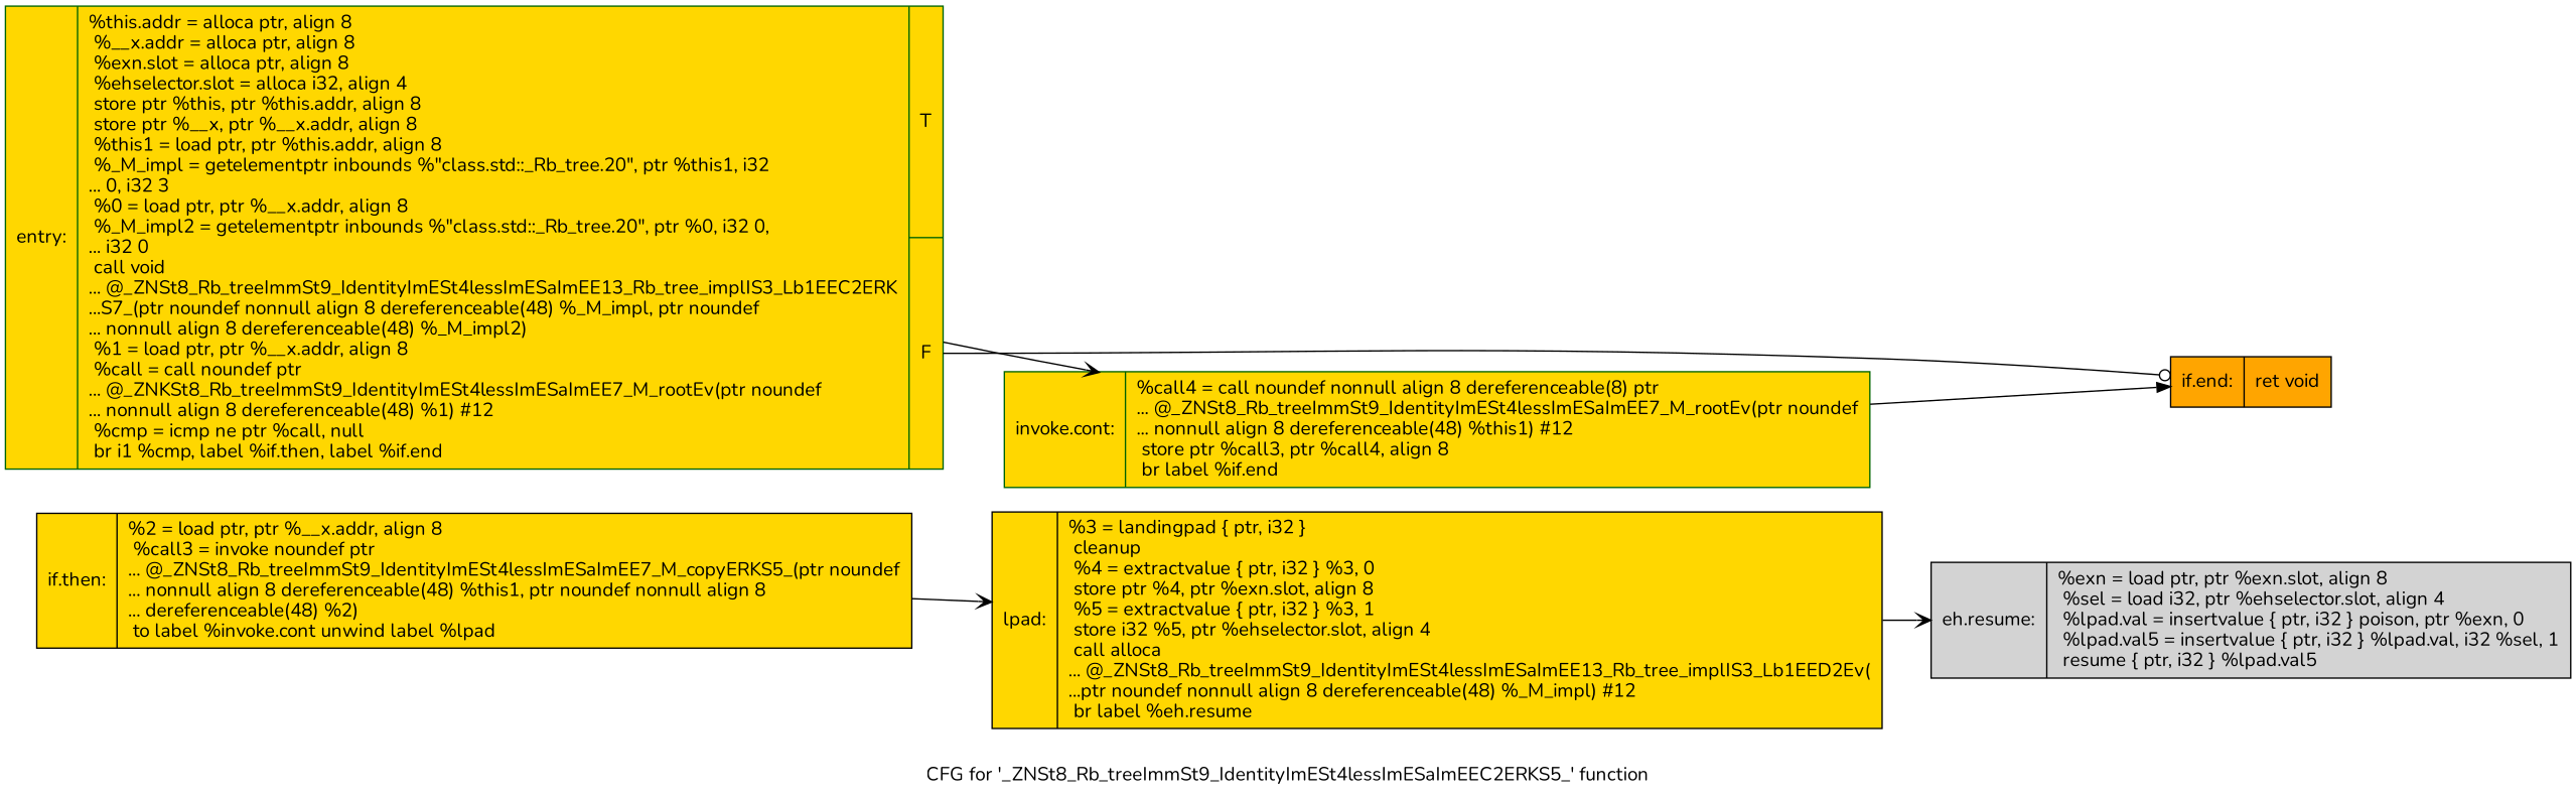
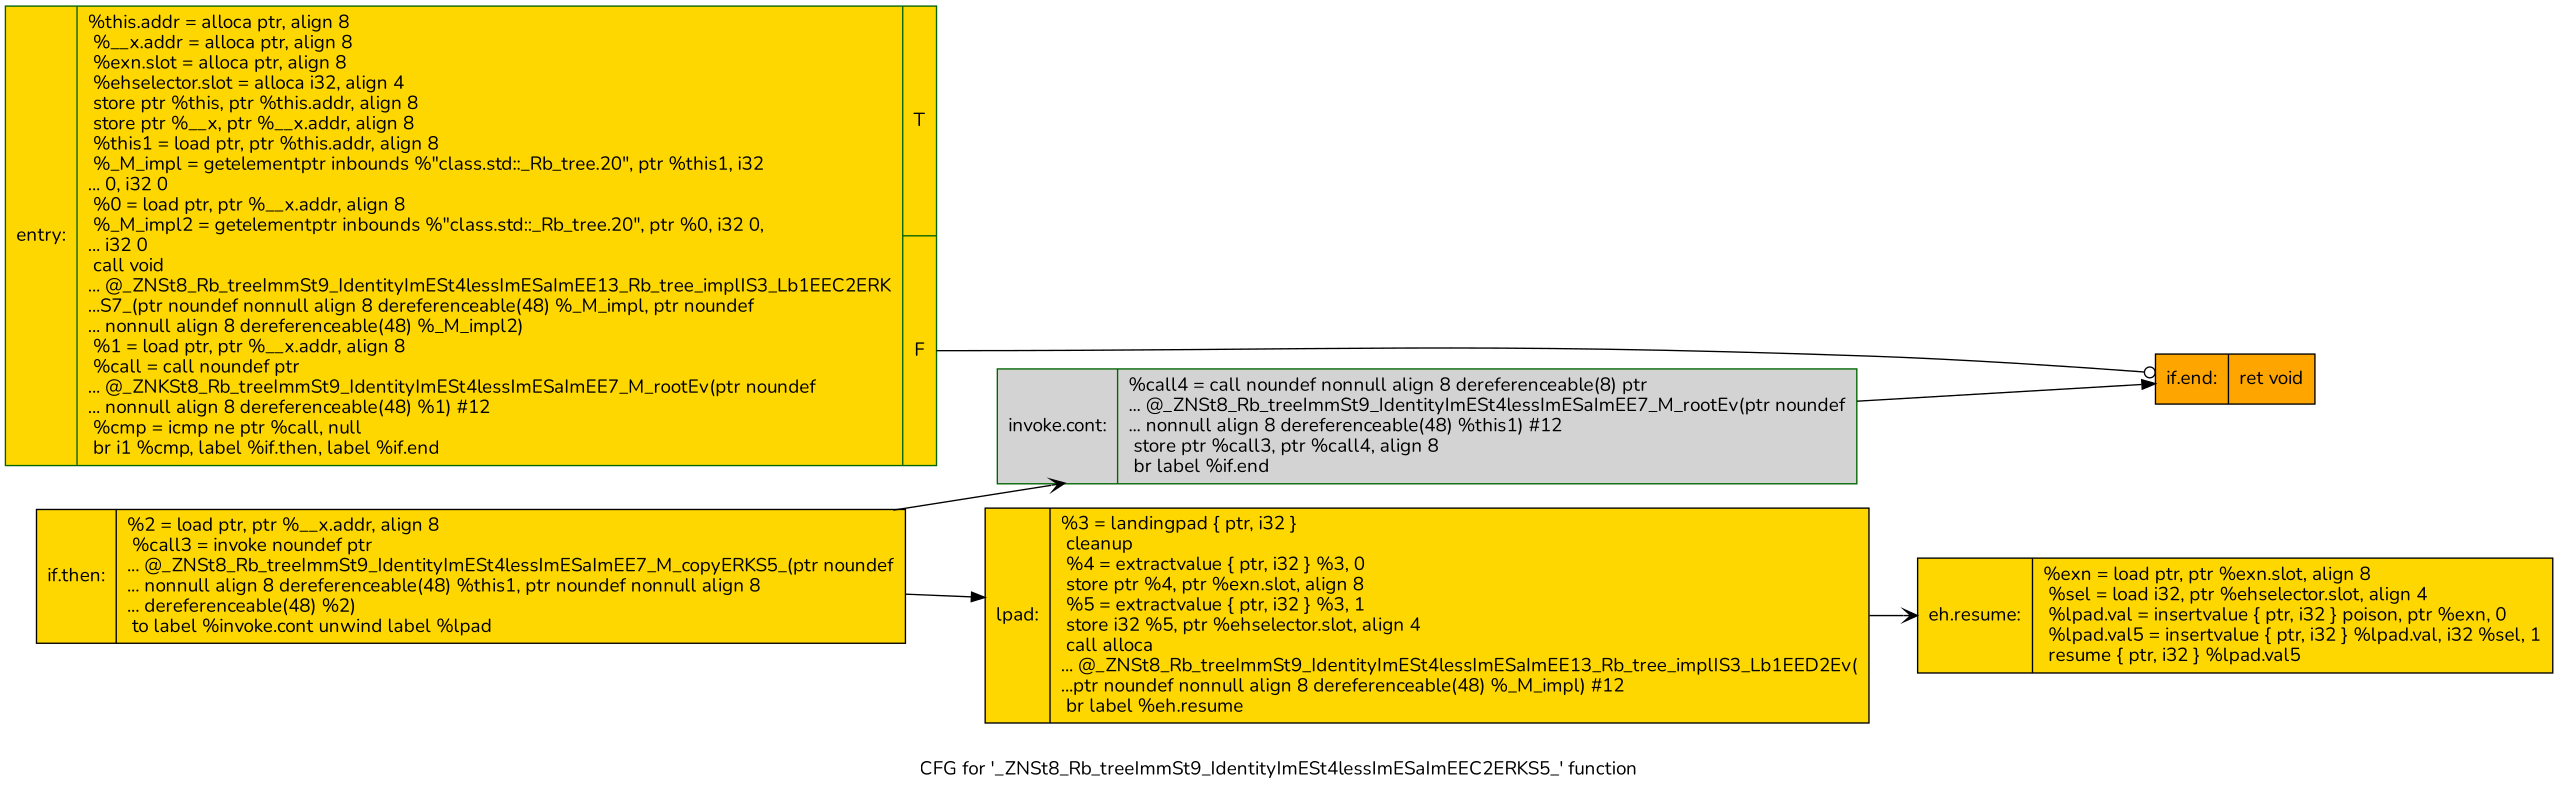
  digraph {
    fontname=Nunito
    label="CFG for '_ZNSt8_Rb_treeImmSt9_IdentityImESt4lessImESaImEEC2ERKS5_' function"
    rankdir=LR
    node [color=black fillcolor=gold fontname=Nunito shape=record style=filled]
    edge [arrowhead=vee fontname=Nunito]
-   n1 [color=darkgreen label="{entry:\l|  %this.addr = alloca ptr, align 8\l  %__x.addr = alloca ptr, align 8\l  %exn.slot = alloca ptr, align 8\l  %ehselector.slot = alloca i32, align 4\l  store ptr %this, ptr %this.addr, align 8\l  store ptr %__x, ptr %__x.addr, align 8\l  %this1 = load ptr, ptr %this.addr, align 8\l  %_M_impl = getelementptr inbounds %\"class.std::_Rb_tree.20\", ptr %this1, i32\l... 0, i32 3\l  %0 = load ptr, ptr %__x.addr, align 8\l  %_M_impl2 = getelementptr inbounds %\"class.std::_Rb_tree.20\", ptr %0, i32 0,\l... i32 0\l  call void\l... @_ZNSt8_Rb_treeImmSt9_IdentityImESt4lessImESaImEE13_Rb_tree_implIS3_Lb1EEC2ERK\l...S7_(ptr noundef nonnull align 8 dereferenceable(48) %_M_impl, ptr noundef\l... nonnull align 8 dereferenceable(48) %_M_impl2)\l  %1 = load ptr, ptr %__x.addr, align 8\l  %call = call noundef ptr\l... @_ZNKSt8_Rb_treeImmSt9_IdentityImESt4lessImESaImEE7_M_rootEv(ptr noundef\l... nonnull align 8 dereferenceable(48) %1) #12\l  %cmp = icmp ne ptr %call, null\l  br i1 %cmp, label %if.then, label %if.end\l|{<s0>T|<s1>F}}"]
+   n1 [color=darkgreen label="{entry:\l|  %this.addr = alloca ptr, align 8\l  %__x.addr = alloca ptr, align 8\l  %exn.slot = alloca ptr, align 8\l  %ehselector.slot = alloca i32, align 4\l  store ptr %this, ptr %this.addr, align 8\l  store ptr %__x, ptr %__x.addr, align 8\l  %this1 = load ptr, ptr %this.addr, align 8\l  %_M_impl = getelementptr inbounds %\"class.std::_Rb_tree.20\", ptr %this1, i32\l... 0, i32 0\l  %0 = load ptr, ptr %__x.addr, align 8\l  %_M_impl2 = getelementptr inbounds %\"class.std::_Rb_tree.20\", ptr %0, i32 0,\l... i32 0\l  call void\l... @_ZNSt8_Rb_treeImmSt9_IdentityImESt4lessImESaImEE13_Rb_tree_implIS3_Lb1EEC2ERK\l...S7_(ptr noundef nonnull align 8 dereferenceable(48) %_M_impl, ptr noundef\l... nonnull align 8 dereferenceable(48) %_M_impl2)\l  %1 = load ptr, ptr %__x.addr, align 8\l  %call = call noundef ptr\l... @_ZNKSt8_Rb_treeImmSt9_IdentityImESt4lessImESaImEE7_M_rootEv(ptr noundef\l... nonnull align 8 dereferenceable(48) %1) #12\l  %cmp = icmp ne ptr %call, null\l  br i1 %cmp, label %if.then, label %if.end\l|{<s0>T|<s1>F}}"]
    n2 [fillcolor=orange label="{if.end:\l|  ret void\l}"]
    n3 [label="{if.then:\l|  %2 = load ptr, ptr %__x.addr, align 8\l  %call3 = invoke noundef ptr\l... @_ZNSt8_Rb_treeImmSt9_IdentityImESt4lessImESaImEE7_M_copyERKS5_(ptr noundef\l... nonnull align 8 dereferenceable(48) %this1, ptr noundef nonnull align 8\l... dereferenceable(48) %2)\l          to label %invoke.cont unwind label %lpad\l}"]
-   n4 [color=darkgreen label="{invoke.cont:\l|  %call4 = call noundef nonnull align 8 dereferenceable(8) ptr\l... @_ZNSt8_Rb_treeImmSt9_IdentityImESt4lessImESaImEE7_M_rootEv(ptr noundef\l... nonnull align 8 dereferenceable(48) %this1) #12\l  store ptr %call3, ptr %call4, align 8\l  br label %if.end\l}"]
+   n4 [color=darkgreen fillcolor=lightgrey label="{invoke.cont:\l|  %call4 = call noundef nonnull align 8 dereferenceable(8) ptr\l... @_ZNSt8_Rb_treeImmSt9_IdentityImESt4lessImESaImEE7_M_rootEv(ptr noundef\l... nonnull align 8 dereferenceable(48) %this1) #12\l  store ptr %call3, ptr %call4, align 8\l  br label %if.end\l}"]
    n5 [label="{lpad:\l|  %3 = landingpad \{ ptr, i32 \}\l          cleanup\l  %4 = extractvalue \{ ptr, i32 \} %3, 0\l  store ptr %4, ptr %exn.slot, align 8\l  %5 = extractvalue \{ ptr, i32 \} %3, 1\l  store i32 %5, ptr %ehselector.slot, align 4\l  call alloca\l... @_ZNSt8_Rb_treeImmSt9_IdentityImESt4lessImESaImEE13_Rb_tree_implIS3_Lb1EED2Ev(\l...ptr noundef nonnull align 8 dereferenceable(48) %_M_impl) #12\l  br label %eh.resume\l}"]
-   n6 [fillcolor=lightgrey label="{eh.resume:\l|  %exn = load ptr, ptr %exn.slot, align 8\l  %sel = load i32, ptr %ehselector.slot, align 4\l  %lpad.val = insertvalue \{ ptr, i32 \} poison, ptr %exn, 0\l  %lpad.val5 = insertvalue \{ ptr, i32 \} %lpad.val, i32 %sel, 1\l  resume \{ ptr, i32 \} %lpad.val5\l}"]
+   n6 [label="{eh.resume:\l|  %exn = load ptr, ptr %exn.slot, align 8\l  %sel = load i32, ptr %ehselector.slot, align 4\l  %lpad.val = insertvalue \{ ptr, i32 \} poison, ptr %exn, 0\l  %lpad.val5 = insertvalue \{ ptr, i32 \} %lpad.val, i32 %sel, 1\l  resume \{ ptr, i32 \} %lpad.val5\l}"]
    n1 -> n2 [arrowhead=odot tailport=s1]
-   n1 -> n4
-   n3 -> n5
+   n3 -> n4
+   n3 -> n5 [arrowhead=normal]
    n4 -> n2 [arrowhead=normal]
    n5 -> n6
  }
